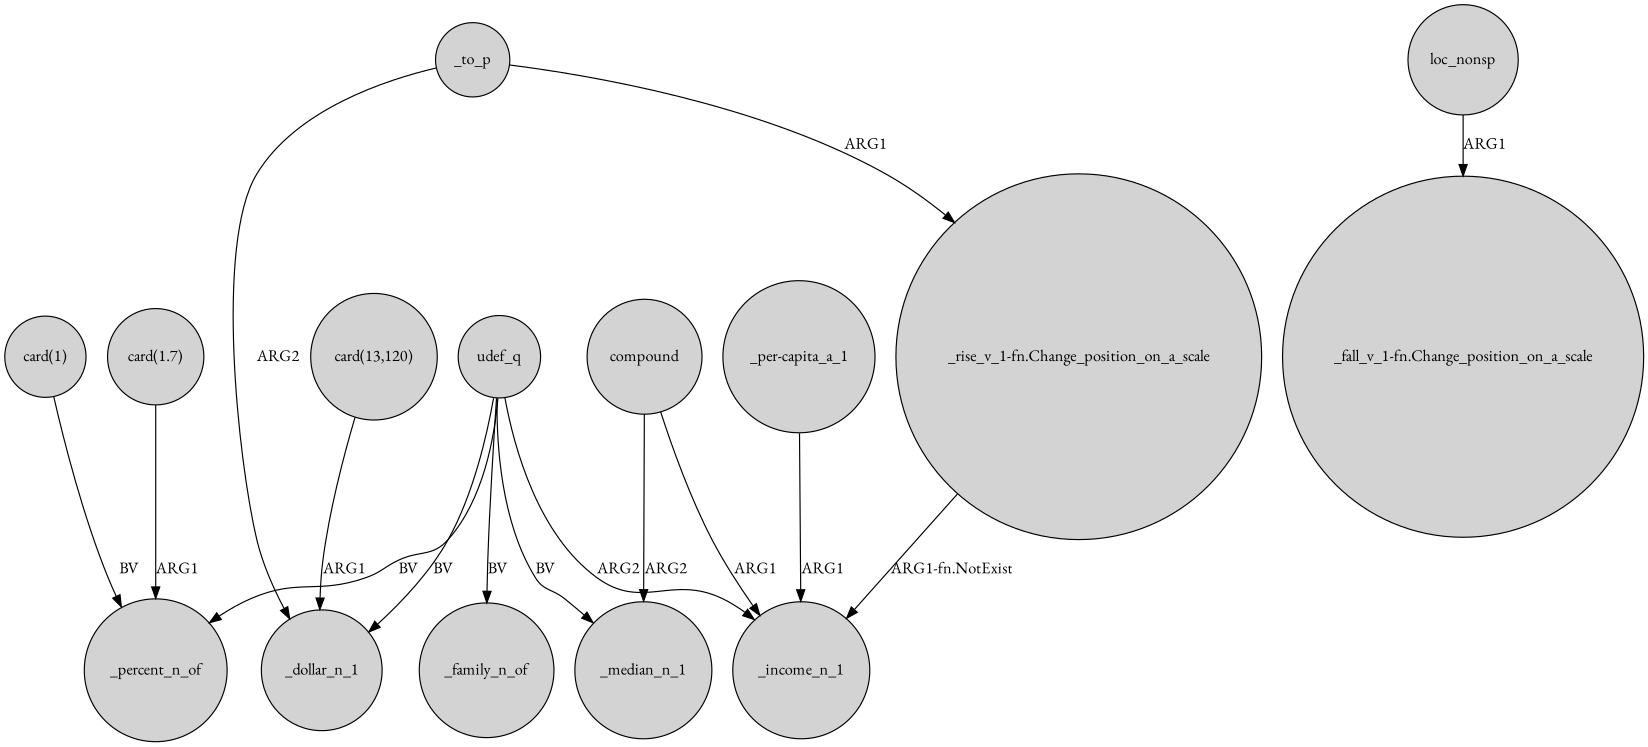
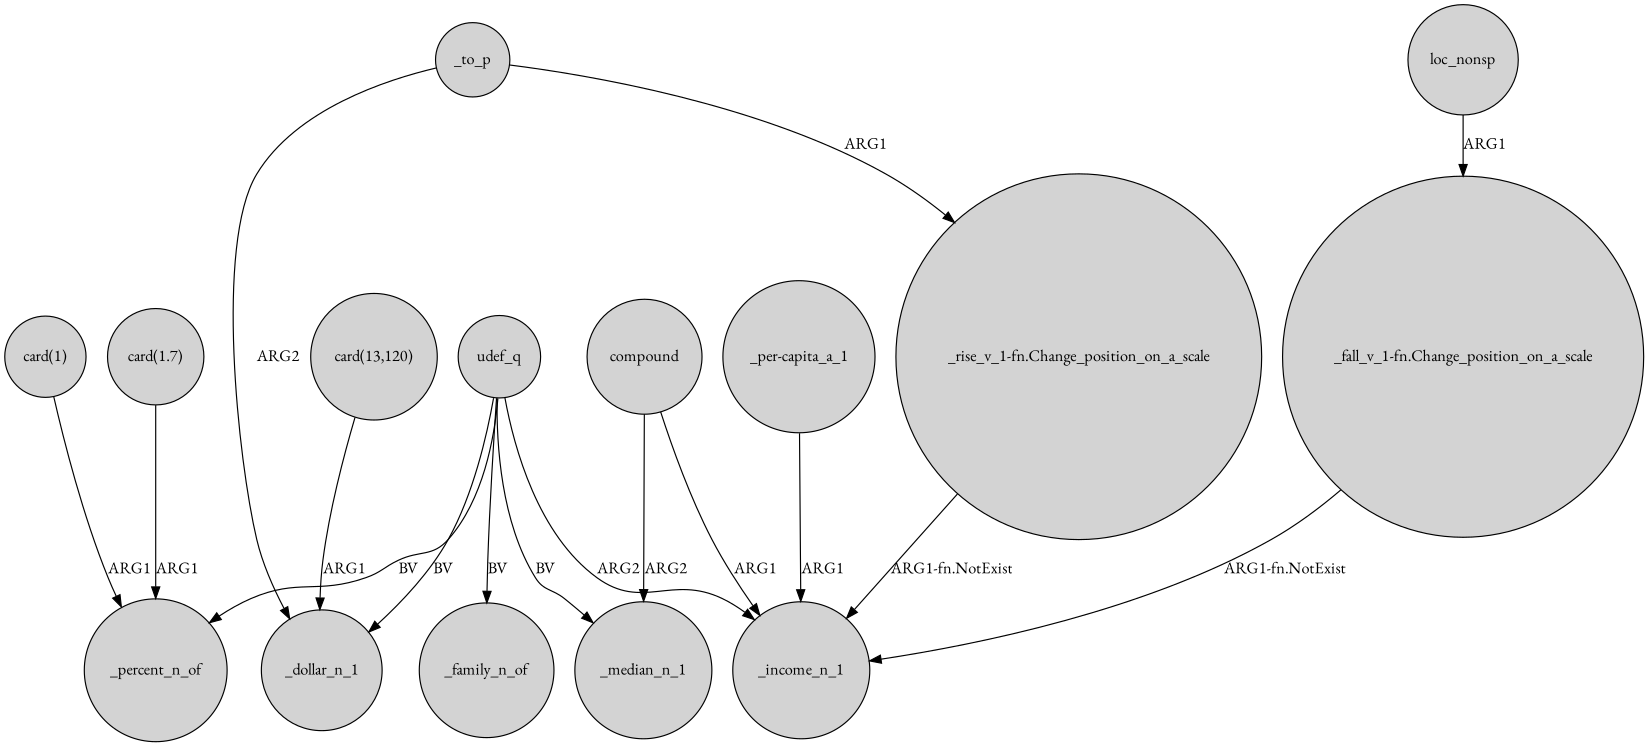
  digraph {
    fontname="EB Garamond"
    node [fontname="EB Garamond" shape=circle style=filled]
    edge [fontname="EB Garamond"]
    "card(1)"
    _percent_n_of
    "card(13,120)"
    _dollar_n_1
    "_fall_v_1-fn.Change_position_on_a_scale"
    _income_n_1
    _to_p
    "_rise_v_1-fn.Change_position_on_a_scale"
    "card(1.7)"
    compound
    _median_n_1
    udef_q
    _family_n_of
    loc_nonsp
    "_per-capita_a_1"
-   "card(1)" -> _percent_n_of [label=BV]
+   "card(1)" -> _percent_n_of [label=ARG1]
    "card(13,120)" -> _dollar_n_1 [label=ARG1]
+   "_fall_v_1-fn.Change_position_on_a_scale" -> _income_n_1 [label="ARG1-fn.NotExist"]
    _to_p -> _dollar_n_1 [label=ARG2]
    _to_p -> "_rise_v_1-fn.Change_position_on_a_scale" [label=ARG1]
    "_rise_v_1-fn.Change_position_on_a_scale" -> _income_n_1 [label="ARG1-fn.NotExist"]
    "card(1.7)" -> _percent_n_of [label=ARG1]
    compound -> _income_n_1 [label=ARG1]
    compound -> _median_n_1 [label=ARG2]
    udef_q -> _percent_n_of [label=BV]
    udef_q -> _dollar_n_1 [label=BV]
    udef_q -> _income_n_1 [label=ARG2]
    udef_q -> _median_n_1 [label=BV]
    udef_q -> _family_n_of [label=BV]
    loc_nonsp -> "_fall_v_1-fn.Change_position_on_a_scale" [label=ARG1]
    "_per-capita_a_1" -> _income_n_1 [label=ARG1]
  }
